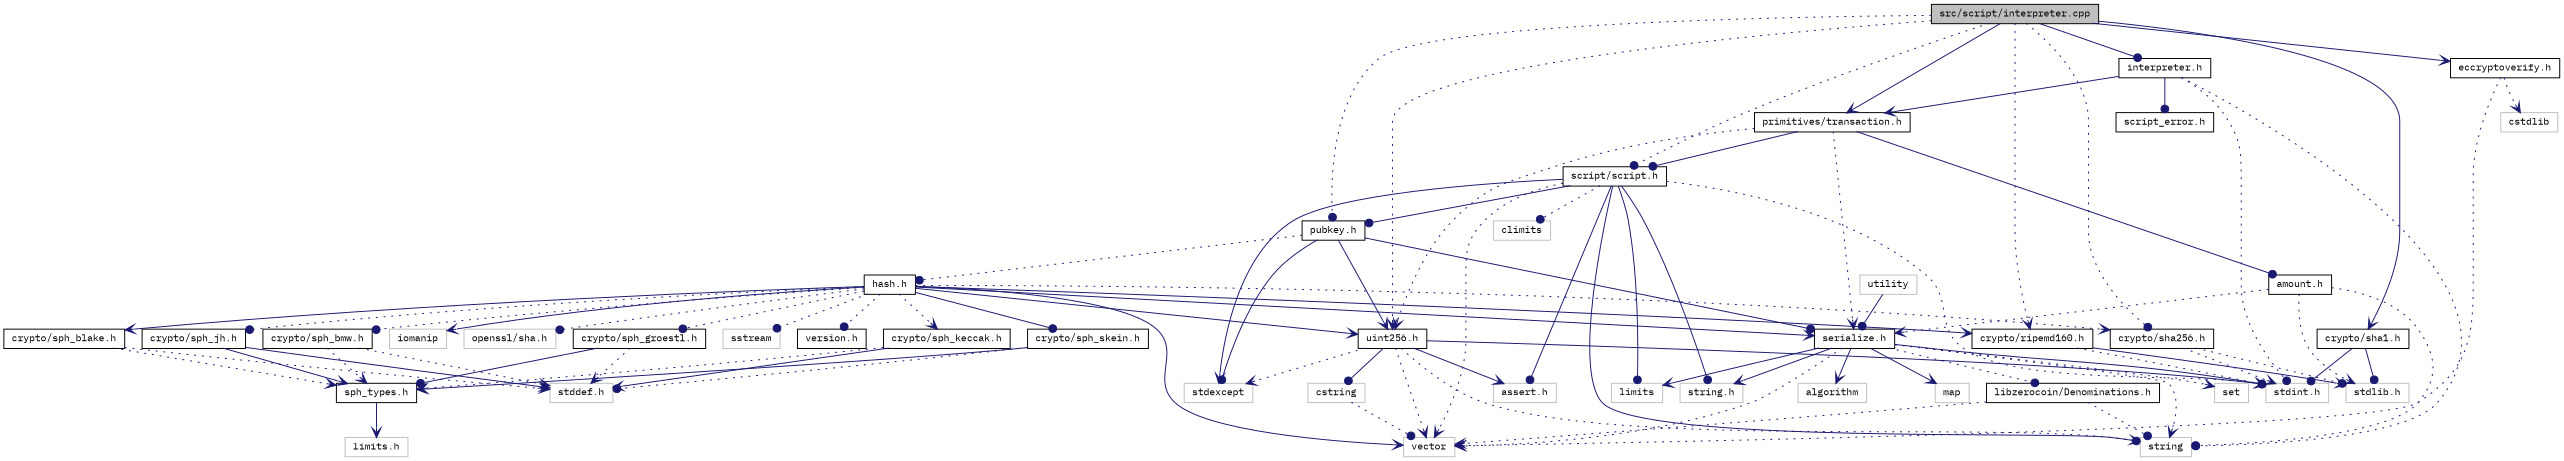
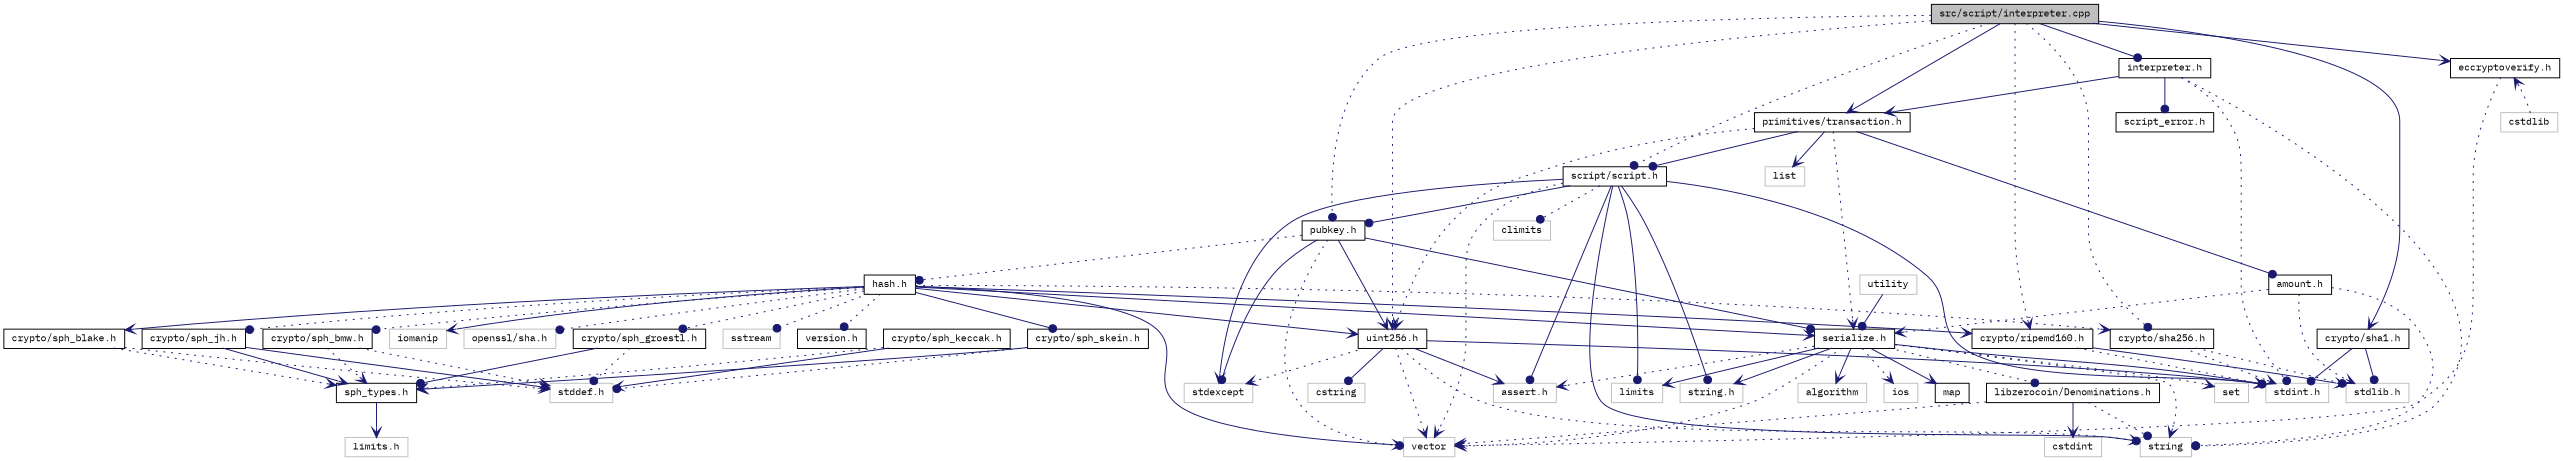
  digraph {
    fontname="IBM Plex Mono"
    node [color=black fillcolor=white fontname="IBM Plex Mono" fontsize=10 shape=record style=filled]
    edge [arrowhead=vee color=midnightblue fontname="IBM Plex Mono" fontsize=10 labelfontname=Helvetica labelfontsize=10 style=dotted]
    n1 [fillcolor=grey75 fontcolor=black height=0.2 label="src/script/interpreter.cpp" width=0.4]
    n2 [height=0.2 label="interpreter.h" width=0.4]
    n3 [height=0.2 label="primitives/transaction.h" width=0.4]
    n4 [height=0.2 label="script/script.h" width=0.4]
    n5 [height=0.2 label="pubkey.h" width=0.4]
    n6 [height=0.2 label="crypto/ripemd160.h" width=0.4]
    n7 [height=0.2 label="crypto/sha256.h" width=0.4]
    n8 [height=0.2 label="uint256.h" width=0.4]
    n9 [height=0.2 label="crypto/sha1.h" width=0.4]
    n10 [height=0.2 label="eccryptoverify.h" width=0.4]
    n11 [height=0.2 label="script_error.h" width=0.4]
    n12 [color=grey75 height=0.2 label="stdint.h" width=0.4]
    n13 [color=grey75 height=0.2 label=string width=0.4]
    n14 [height=0.2 label="amount.h" width=0.4]
    n15 [height=0.2 label="serialize.h" width=0.4]
+   n16 [color=grey75 height=0.2 label=list width=0.4]
    n17 [color=grey75 height=0.2 label=vector width=0.4]
    n18 [color=grey75 height=0.2 label="assert.h" width=0.4]
    n19 [color=grey75 height=0.2 label=limits width=0.4]
    n20 [color=grey75 height=0.2 label="string.h" width=0.4]
    n21 [color=grey75 height=0.2 label=climits width=0.4]
    n22 [color=grey75 height=0.2 label=stdexcept width=0.4]
    n23 [height=0.2 label="hash.h" width=0.4]
    n24 [color=grey75 height=0.2 label="stdlib.h" width=0.4]
    n25 [color=grey75 height=0.2 label=cstring width=0.4]
    n26 [color=grey75 height=0.2 label=cstdlib width=0.4]
    n27 [color=grey75 height=0.2 label=algorithm width=0.4]
-   n29 [color=grey75 height=0.2 label=map width=0.4]
+   n28 [color=grey75 height=0.2 label=ios width=0.4]
+   n29 [height=0.2 label=map width=0.4]
    n30 [color=grey75 height=0.2 label=set width=0.4]
    n31 [height=0.2 label="libzerocoin/Denominations.h" width=0.4]
    n32 [color=grey75 height=0.2 label=utility width=0.4]
+   n33 [color=grey75 height=0.2 label=cstdint width=0.4]
    n34 [height=0.2 label="version.h" width=0.4]
    n35 [height=0.2 label="crypto/sph_blake.h" width=0.4]
    n36 [height=0.2 label="crypto/sph_bmw.h" width=0.4]
    n37 [height=0.2 label="crypto/sph_groestl.h" width=0.4]
    n38 [height=0.2 label="crypto/sph_jh.h" width=0.4]
    n39 [height=0.2 label="crypto/sph_keccak.h" width=0.4]
    n40 [height=0.2 label="crypto/sph_skein.h" width=0.4]
    n41 [color=grey75 height=0.2 label=iomanip width=0.4]
    n42 [color=grey75 height=0.2 label="openssl/sha.h" width=0.4]
    n43 [color=grey75 height=0.2 label=sstream width=0.4]
    n44 [color=grey75 height=0.2 label="stddef.h" width=0.4]
    n45 [height=0.2 label="sph_types.h" width=0.4]
    n46 [color=grey75 height=0.2 label="limits.h" width=0.4]
    n1 -> n2 [arrowhead=dot style=solid]
    n1 -> n3 [style=solid]
    n1 -> n4 [arrowhead=dot]
    n1 -> n5 [arrowhead=dot]
    n1 -> n6
    n1 -> n7 [arrowhead=dot]
    n1 -> n8
    n1 -> n9 [style=solid]
    n1 -> n10 [style=solid]
    n2 -> n3 [style=solid]
    n2 -> n11 [arrowhead=dot style=solid]
    n2 -> n12 [arrowhead=dot]
    n2 -> n13 [arrowhead=dot]
    n3 -> n4 [arrowhead=dot style=solid]
    n3 -> n8
    n3 -> n14 [arrowhead=dot style=solid]
    n3 -> n15
+   n3 -> n16 [style=solid]
    n4 -> n5 [arrowhead=dot style=solid]
-   n4 -> n12 [arrowhead=dot]
+   n4 -> n12 [arrowhead=dot style=solid]
    n4 -> n13 [arrowhead=dot style=solid]
    n4 -> n17
    n4 -> n18 [arrowhead=dot style=solid]
    n4 -> n19 [arrowhead=dot style=solid]
    n4 -> n20 [arrowhead=dot style=solid]
    n4 -> n21 [arrowhead=dot]
    n4 -> n22 [style=solid]
    n5 -> n8 [style=solid]
    n5 -> n15 [arrowhead=dot style=solid]
-   n25 -> n17 [arrowhead=dot]
+   n5 -> n17 [arrowhead=dot]
    n5 -> n22 [arrowhead=dot style=solid]
    n5 -> n23 [arrowhead=dot]
    n6 -> n12
    n6 -> n24 [style=solid]
    n7 -> n12
    n7 -> n24 [arrowhead=dot]
    n8 -> n12 [style=solid]
    n8 -> n13
    n8 -> n17
    n8 -> n18 [style=solid]
    n8 -> n22
    n8 -> n25 [arrowhead=dot style=solid]
    n9 -> n12 [arrowhead=dot style=solid]
    n9 -> n24 [arrowhead=dot style=solid]
    n10 -> n17
-   n10 -> n26
+   n26 -> n10
    n14 -> n13 [arrowhead=dot]
    n14 -> n15
    n14 -> n24
    n15 -> n12 [arrowhead=dot style=solid]
    n15 -> n13
    n15 -> n17
+   n15 -> n18
    n15 -> n19 [style=solid]
    n15 -> n20 [style=solid]
    n15 -> n27 [style=solid]
+   n15 -> n28
    n15 -> n29 [style=solid]
    n15 -> n30
    n15 -> n31 [arrowhead=dot]
    n23 -> n6 [style=solid]
    n23 -> n7
    n23 -> n8 [style=solid]
    n23 -> n15 [style=solid]
    n23 -> n17 [style=solid]
    n23 -> n34 [arrowhead=dot]
    n23 -> n35 [style=solid]
    n23 -> n36 [arrowhead=dot]
    n23 -> n37 [arrowhead=dot]
    n23 -> n38 [arrowhead=dot]
-   n23 -> n39
    n23 -> n40 [arrowhead=dot style=solid]
    n23 -> n41 [style=solid]
    n23 -> n42 [arrowhead=dot]
    n23 -> n43 [arrowhead=dot]
    n31 -> n13 [arrowhead=dot]
    n31 -> n17
+   n31 -> n33 [style=solid]
    n32 -> n15 [arrowhead=dot style=solid]
    n35 -> n44
    n35 -> n45
    n36 -> n44
    n36 -> n45
-   n37 -> n44
+   n37 -> n44 [arrowhead=dot]
    n37 -> n45 [arrowhead=dot style=solid]
    n38 -> n44 [style=solid]
    n38 -> n45 [style=solid]
    n39 -> n44 [style=solid]
    n39 -> n45
    n40 -> n44 [arrowhead=dot]
    n40 -> n45 [style=solid]
    n45 -> n46 [style=solid]
  }
